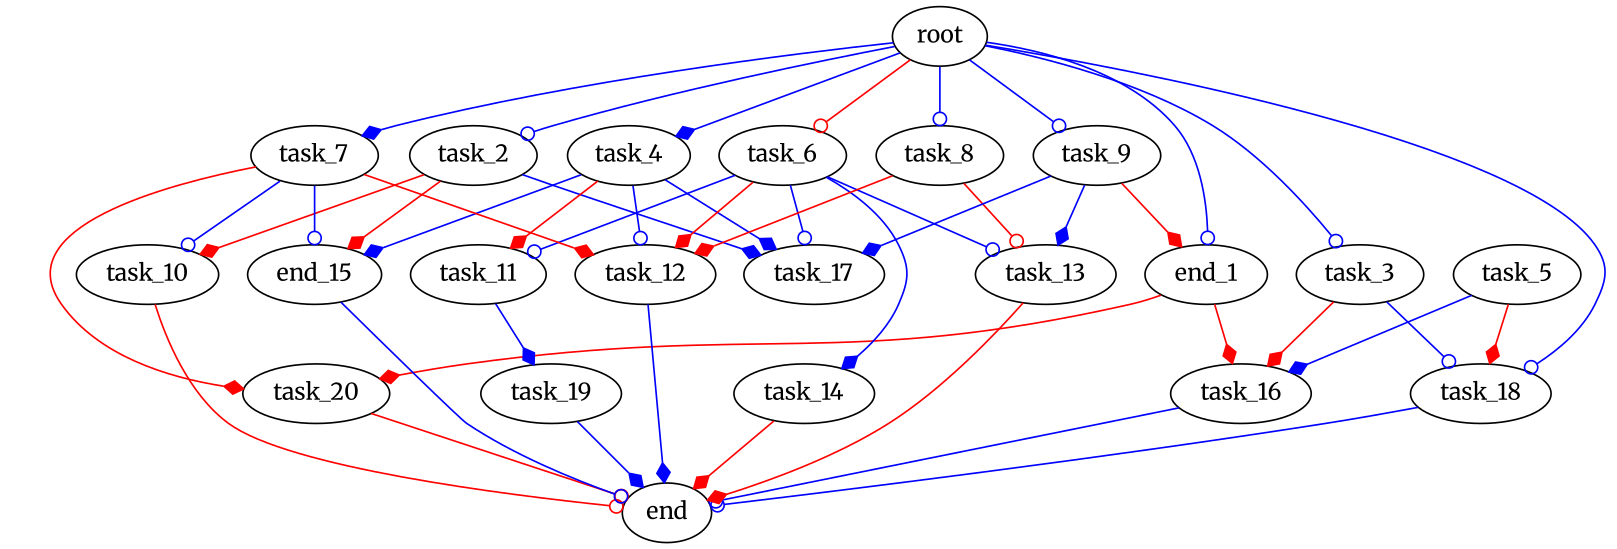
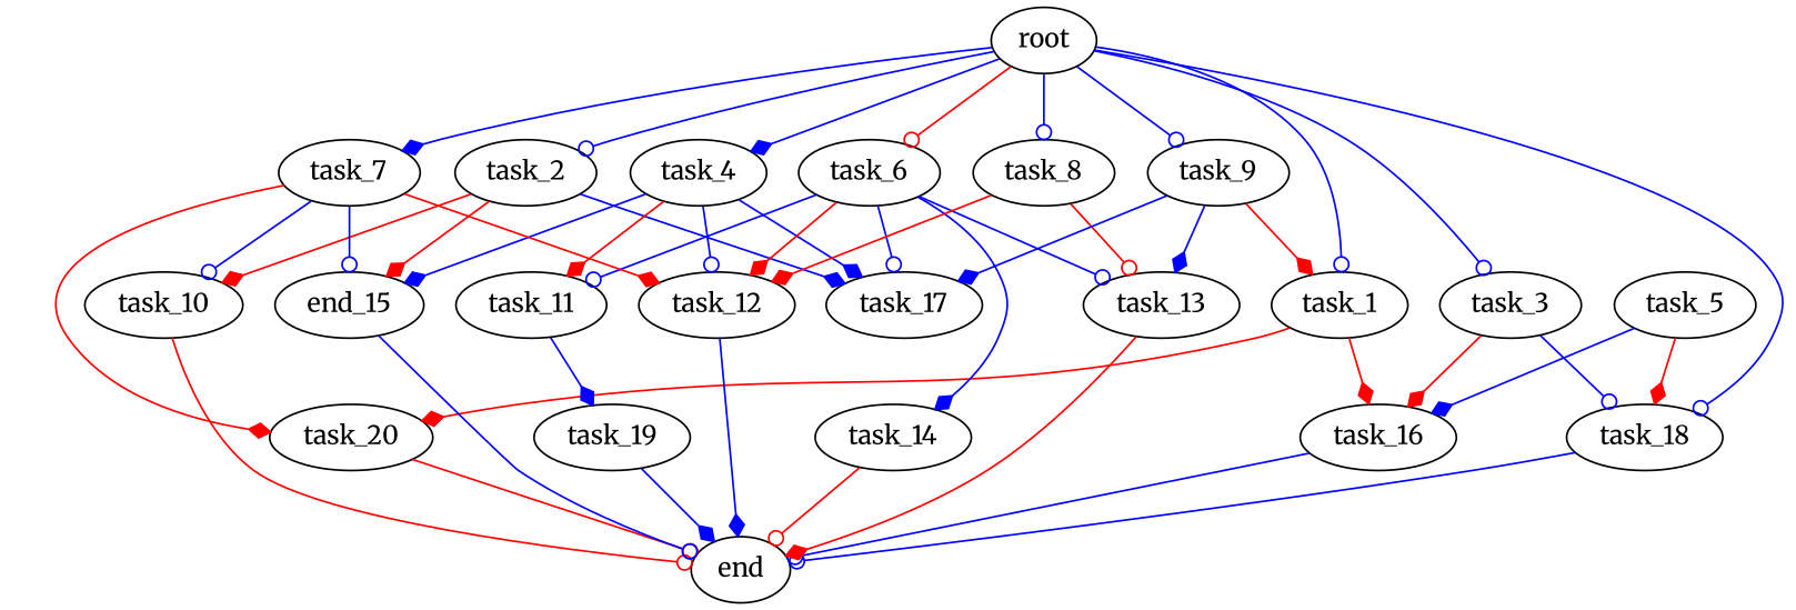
  digraph {
    fontname=Merriweather
    node [fontname=Merriweather]
    edge [arrowhead=diamond color=blue fontname=Merriweather]
    root
-   task_1 [label=end_1]
+   task_1
    task_2
    task_3
    task_4
    task_6
    task_7
    task_8
    task_9
    task_18
    task_16
    task_20
    task_10
    n14 [label=end_15]
    task_17
    task_11
    task_12
    task_5
    task_13
    task_14
    end
    task_19
    root -> task_1 [arrowhead=odot]
    root -> task_2 [arrowhead=odot]
    root -> task_3 [arrowhead=odot]
    root -> task_4
    root -> task_6 [arrowhead=odot color=red]
    root -> task_7
    root -> task_8 [arrowhead=odot]
    root -> task_9 [arrowhead=odot]
    root -> task_18 [arrowhead=odot]
    task_1 -> task_16 [color=red]
    task_1 -> task_20 [color=red]
    task_2 -> task_10 [color=red]
    task_2 -> n14 [color=red]
    task_2 -> task_17
    task_3 -> task_18 [arrowhead=odot]
    task_3 -> task_16 [color=red]
    task_4 -> n14
    task_4 -> task_17
    task_4 -> task_11 [color=red]
    task_4 -> task_12 [arrowhead=odot]
    task_6 -> task_17 [arrowhead=odot]
    task_6 -> task_11 [arrowhead=odot]
    task_6 -> task_12 [color=red]
    task_6 -> task_13 [arrowhead=odot]
    task_6 -> task_14
    task_7 -> task_20 [color=red]
    task_7 -> task_10 [arrowhead=odot]
    task_7 -> n14 [arrowhead=odot]
    task_7 -> task_12 [color=red]
    task_8 -> task_12 [color=red]
    task_8 -> task_13 [arrowhead=odot color=red]
    task_9 -> task_1 [color=red]
    task_9 -> task_17
    task_9 -> task_13
    task_18 -> end [arrowhead=odot]
    task_16 -> end [arrowhead=odot]
    task_20 -> end [arrowhead=odot color=red]
    task_10 -> end [arrowhead=odot color=red]
    n14 -> end [arrowhead=odot]
    task_11 -> task_19
    task_12 -> end
    task_5 -> task_18 [color=red]
    task_5 -> task_16
    task_13 -> end [color=red]
-   task_14 -> end [color=red]
+   task_14 -> end [arrowhead=odot color=red]
    task_19 -> end
  }
